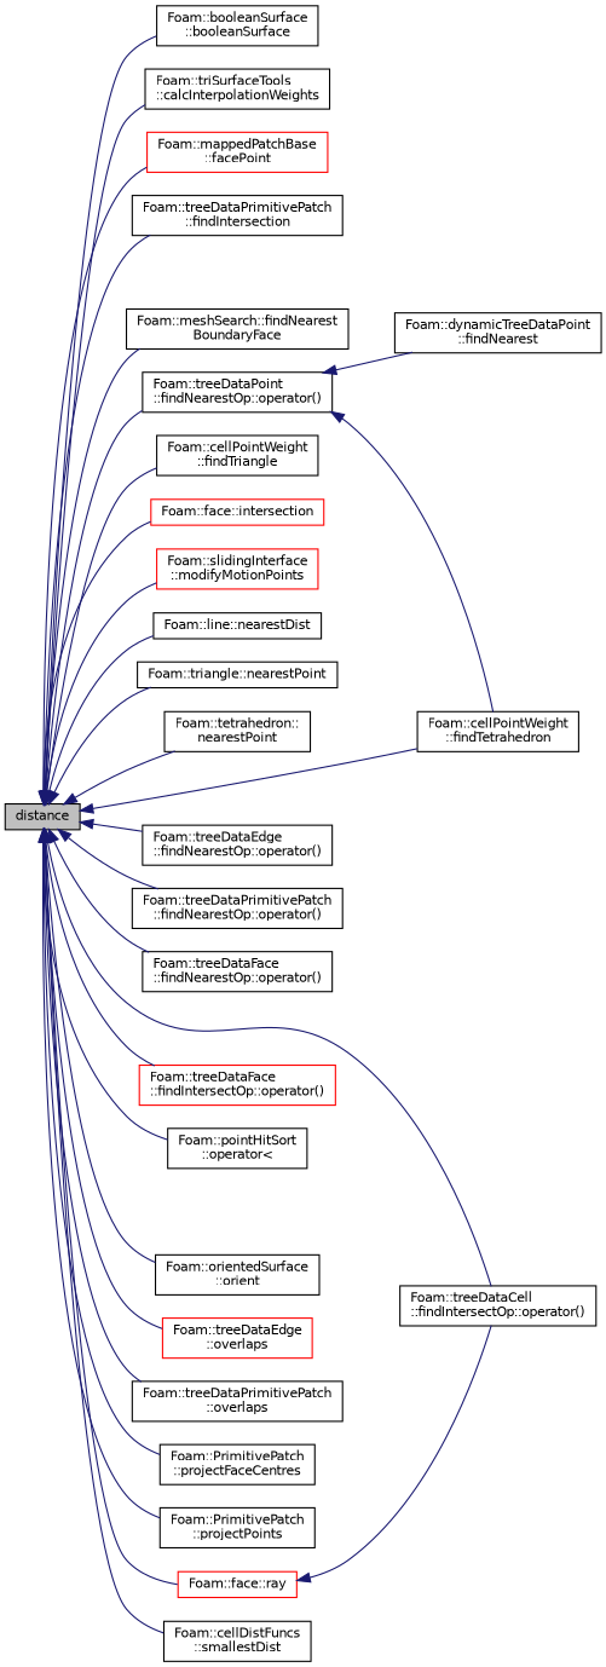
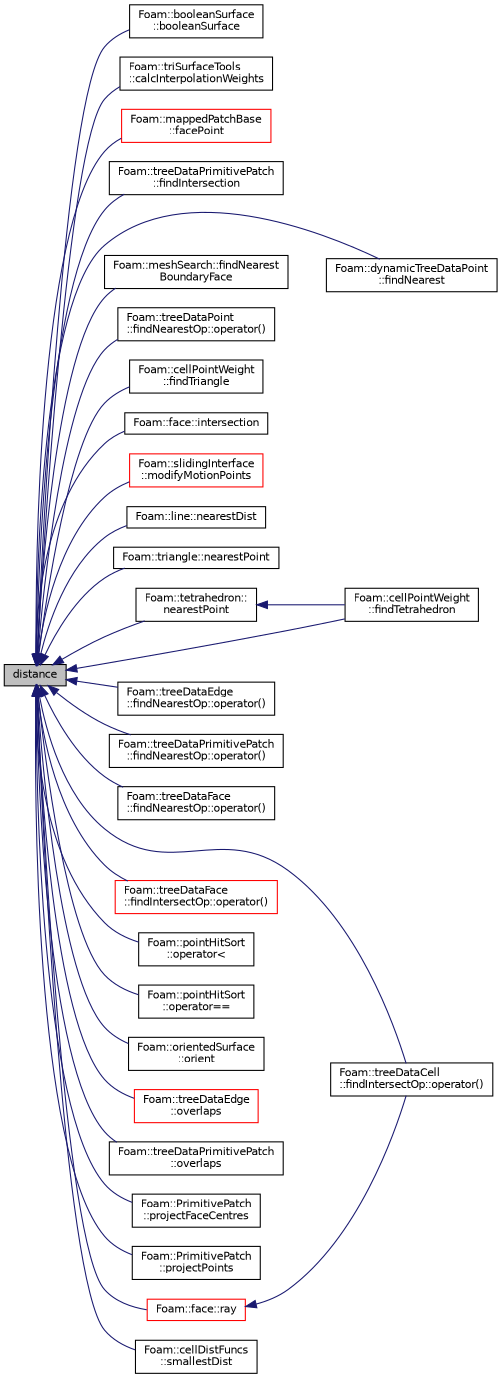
  digraph {
    rankdir=LR
    node [color=black fontname=Helvetica fontsize=10 shape=record]
    edge [color=midnightblue dir=back fontname=Helvetica fontsize=10 labelfontname=Helvetica labelfontsize=10 style=solid]
    n1 [fillcolor=grey75 fontcolor=black height=0.2 label=distance style=filled width=0.4]
    n2 [height=0.2 label="Foam::booleanSurface\l::booleanSurface" width=0.4]
    n3 [height=0.2 label="Foam::triSurfaceTools\l::calcInterpolationWeights" width=0.4]
    n4 [color=red height=0.2 label="Foam::mappedPatchBase\l::facePoint" width=0.4]
    n5 [height=0.2 label="Foam::treeDataPrimitivePatch\l::findIntersection" width=0.4]
    n6 [height=0.2 label="Foam::dynamicTreeDataPoint\l::findNearest" width=0.4]
    n7 [height=0.2 label="Foam::meshSearch::findNearest\lBoundaryFace" width=0.4]
    n8 [height=0.2 label="Foam::cellPointWeight\l::findTetrahedron" width=0.4]
    n9 [height=0.2 label="Foam::cellPointWeight\l::findTriangle" width=0.4]
-   n10 [color=red height=0.2 label="Foam::face::intersection" width=0.4]
+   n10 [height=0.2 label="Foam::face::intersection" width=0.4]
    n11 [color=red height=0.2 label="Foam::slidingInterface\l::modifyMotionPoints" width=0.4]
    n12 [height=0.2 label="Foam::line::nearestDist" width=0.4]
    n13 [height=0.2 label="Foam::triangle::nearestPoint" width=0.4]
    n14 [height=0.2 label="Foam::tetrahedron::\lnearestPoint" width=0.4]
    n15 [height=0.2 label="Foam::treeDataPoint\l::findNearestOp::operator()" width=0.4]
    n16 [height=0.2 label="Foam::treeDataEdge\l::findNearestOp::operator()" width=0.4]
    n17 [height=0.2 label="Foam::treeDataPrimitivePatch\l::findNearestOp::operator()" width=0.4]
    n18 [height=0.2 label="Foam::treeDataFace\l::findNearestOp::operator()" width=0.4]
    n19 [height=0.2 label="Foam::treeDataCell\l::findIntersectOp::operator()" width=0.4]
    n20 [color=red height=0.2 label="Foam::treeDataFace\l::findIntersectOp::operator()" width=0.4]
    n21 [height=0.2 label="Foam::pointHitSort\l::operator\<" width=0.4]
+   n22 [height=0.2 label="Foam::pointHitSort\l::operator==" width=0.4]
    n23 [height=0.2 label="Foam::orientedSurface\l::orient" width=0.4]
    n24 [color=red height=0.2 label="Foam::treeDataEdge\l::overlaps" width=0.4]
    n25 [height=0.2 label="Foam::treeDataPrimitivePatch\l::overlaps" width=0.4]
    n26 [height=0.2 label="Foam::PrimitivePatch\l::projectFaceCentres" width=0.4]
    n27 [height=0.2 label="Foam::PrimitivePatch\l::projectPoints" width=0.4]
    n28 [color=red height=0.2 label="Foam::face::ray" width=0.4]
    n29 [height=0.2 label="Foam::cellDistFuncs\l::smallestDist" width=0.4]
    n1 -> n2
    n1 -> n3
    n1 -> n4
    n1 -> n5
-   n15 -> n6
+   n1 -> n6
    n1 -> n7
    n1 -> n8
    n1 -> n9
    n1 -> n10
    n1 -> n11
    n1 -> n12
    n1 -> n13
    n1 -> n14
    n1 -> n15
    n1 -> n16
    n1 -> n17
    n1 -> n18
    n1 -> n19
    n1 -> n20
    n1 -> n21
+   n1 -> n22
    n1 -> n23
    n1 -> n24
    n1 -> n25
    n1 -> n26
    n1 -> n27
    n1 -> n28
    n1 -> n29
-   n15 -> n8
+   n14 -> n8
    n28 -> n19
  }
